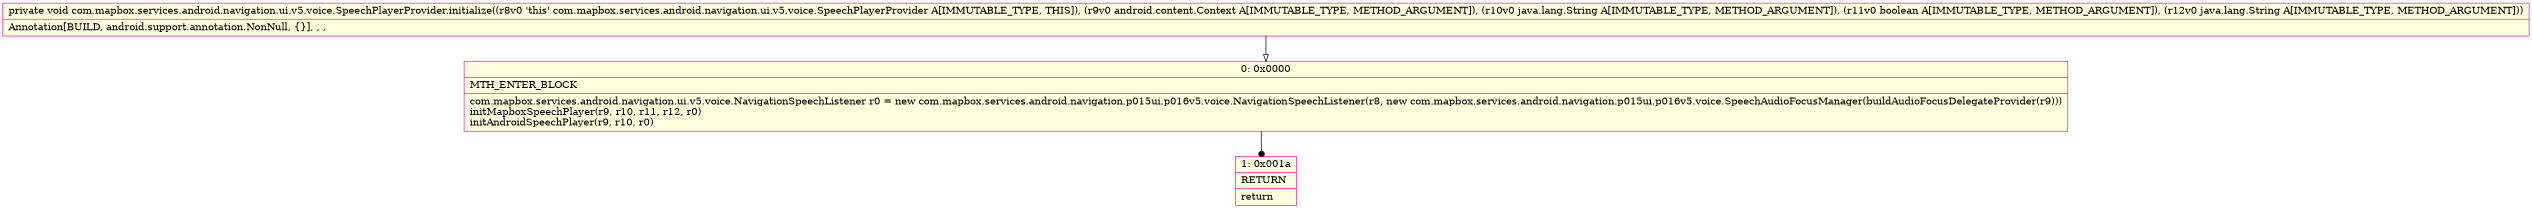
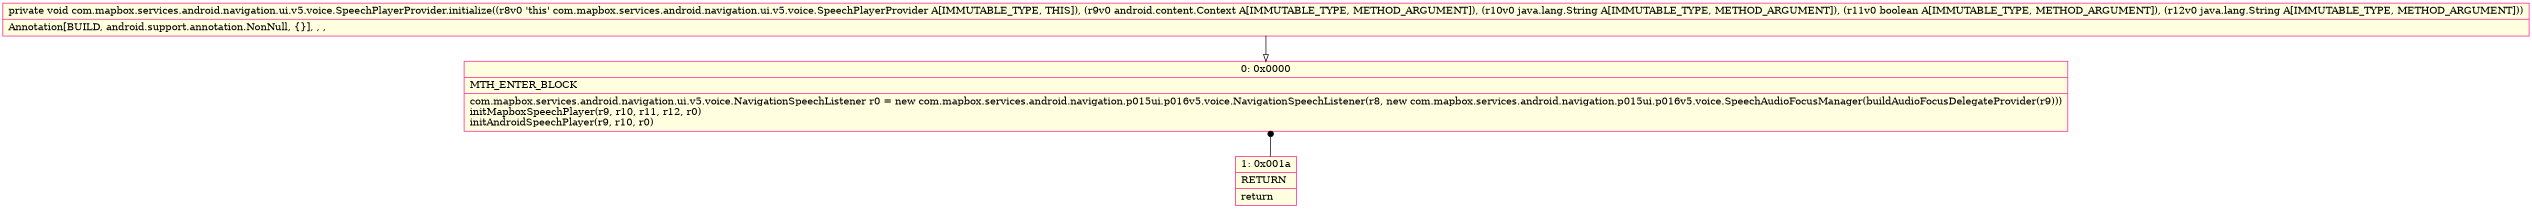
  digraph {
    node [shape=record style=filled fillcolor=lightyellow color=deeppink]
    n1 [label="{0\:\ 0x0000|MTH_ENTER_BLOCK\l|com.mapbox.services.android.navigation.ui.v5.voice.NavigationSpeechListener r0 = new com.mapbox.services.android.navigation.p015ui.p016v5.voice.NavigationSpeechListener(r8, new com.mapbox.services.android.navigation.p015ui.p016v5.voice.SpeechAudioFocusManager(buildAudioFocusDelegateProvider(r9)))\linitMapboxSpeechPlayer(r9, r10, r11, r12, r0)\linitAndroidSpeechPlayer(r9, r10, r0)\l}"]
    n2 [label="{1\:\ 0x001a|RETURN\l|return\l}"]
    n3 [label="{private void com.mapbox.services.android.navigation.ui.v5.voice.SpeechPlayerProvider.initialize((r8v0 'this' com.mapbox.services.android.navigation.ui.v5.voice.SpeechPlayerProvider A[IMMUTABLE_TYPE, THIS]), (r9v0 android.content.Context A[IMMUTABLE_TYPE, METHOD_ARGUMENT]), (r10v0 java.lang.String A[IMMUTABLE_TYPE, METHOD_ARGUMENT]), (r11v0 boolean A[IMMUTABLE_TYPE, METHOD_ARGUMENT]), (r12v0 java.lang.String A[IMMUTABLE_TYPE, METHOD_ARGUMENT]))  | Annotation[BUILD, android.support.annotation.NonNull, \{\}], , , \l}"]
-   n1 -> n2 [arrowhead=dot]
+   n2 -> n1 [arrowhead=dot]
    n3 -> n1 [arrowhead=onormal]
  }
